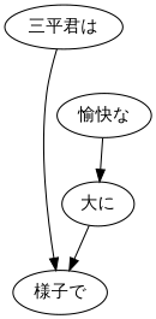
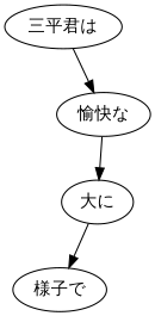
  digraph {
    n1 [label="三平君は"]
    n2 [label="様子で"]
    n3 [label="大に"]
    n4 [label="愉快な"]
-   n1 -> n2
+   n1 -> n4
    n3 -> n2
    n4 -> n3
  }
